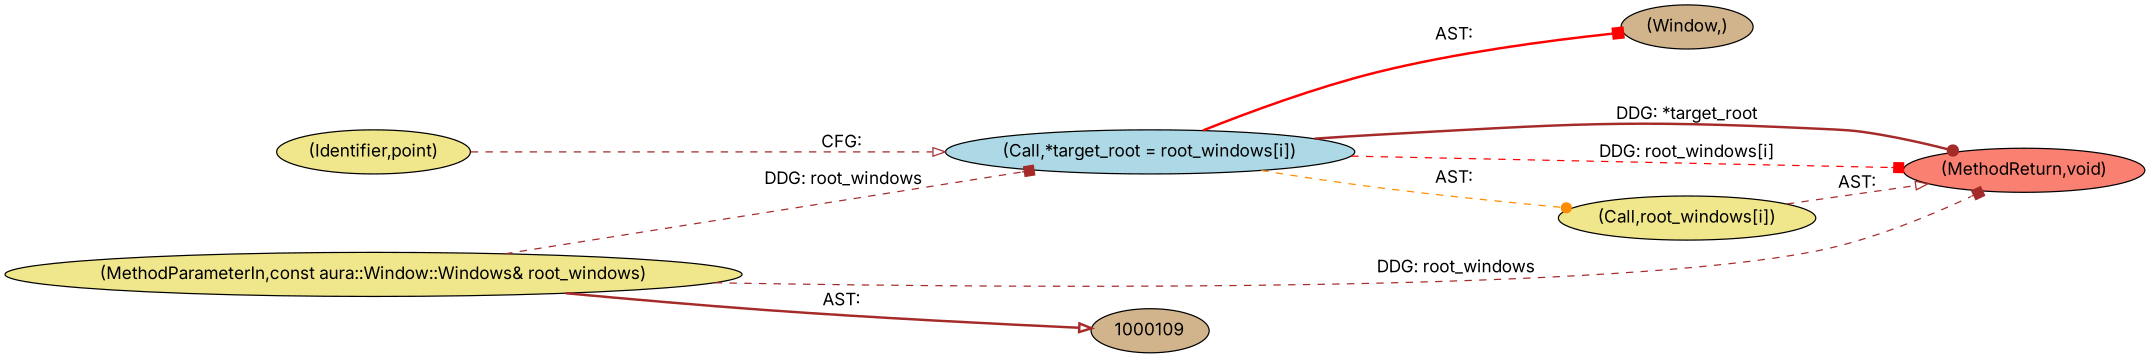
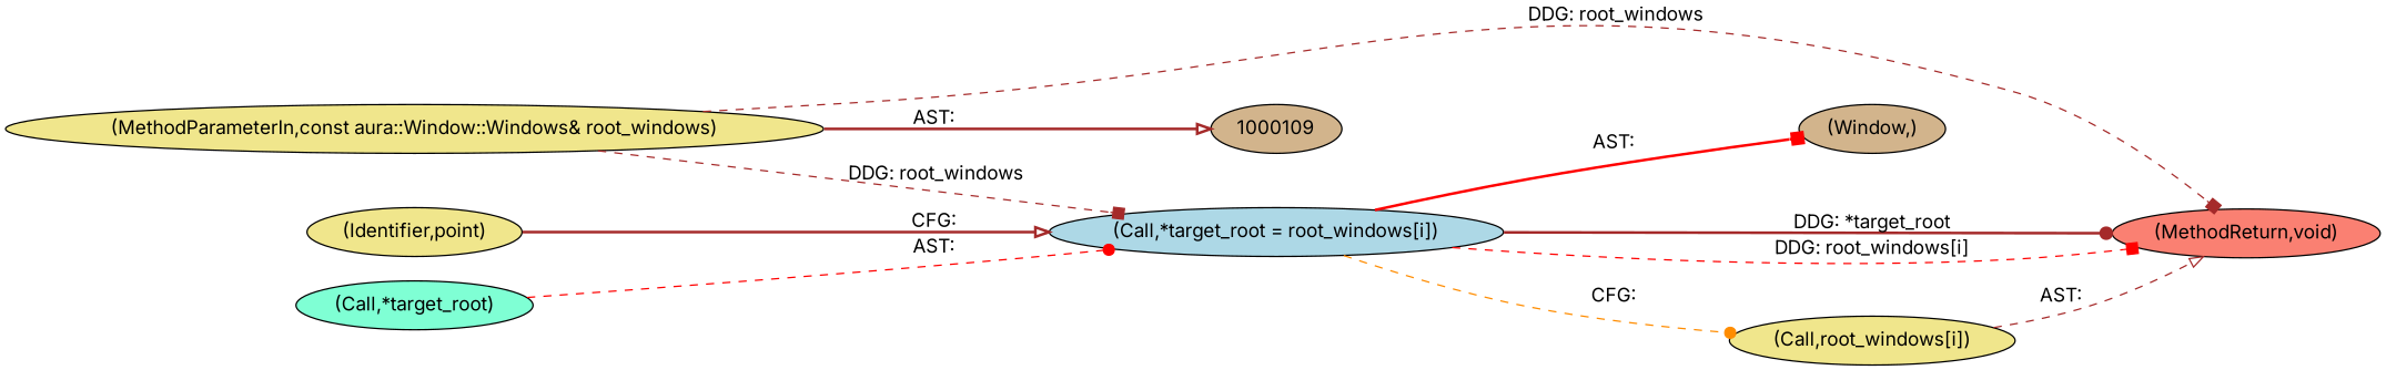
  digraph {
    fontname=Inter
    rankdir=LR
    node [fillcolor=khaki fontname=Inter style=filled]
    edge [arrowhead=box color=brown fontname=Inter style=dashed]
    n1 [fillcolor=lightblue label="(Call,*target_root = root_windows[i])"]
    n2 [fillcolor=tan label="(Window,)"]
    n3 [fillcolor=salmon label="(MethodReturn,void)"]
    n4 [label="(Call,root_windows[i])"]
    n5 [label="(MethodParameterIn,const aura::Window::Windows& root_windows)"]
    n6 [fillcolor=tan label=1000109]
    n7 [label="(Identifier,point)"]
+   n8 [fillcolor=aquamarine label="(Call,*target_root)"]
    n1 -> n2 [color=red label="AST: " style=bold]
    n1 -> n3 [arrowhead=dot label="DDG: *target_root" style=bold]
    n1 -> n3 [color=red label="DDG: root_windows[i]"]
-   n1 -> n4 [arrowhead=dot color=darkorange label="AST: "]
+   n1 -> n4 [arrowhead=dot color=darkorange label="CFG: "]
    n4 -> n3 [arrowhead=onormal label="AST: "]
    n5 -> n1 [label="DDG: root_windows"]
    n5 -> n3 [label="DDG: root_windows"]
    n5 -> n6 [arrowhead=onormal label="AST: " style=bold]
-   n7 -> n1 [arrowhead=onormal label="CFG: "]
+   n7 -> n1 [arrowhead=onormal label="CFG: " style=bold]
+   n8 -> n1 [arrowhead=dot color=red label="AST: "]
  }
